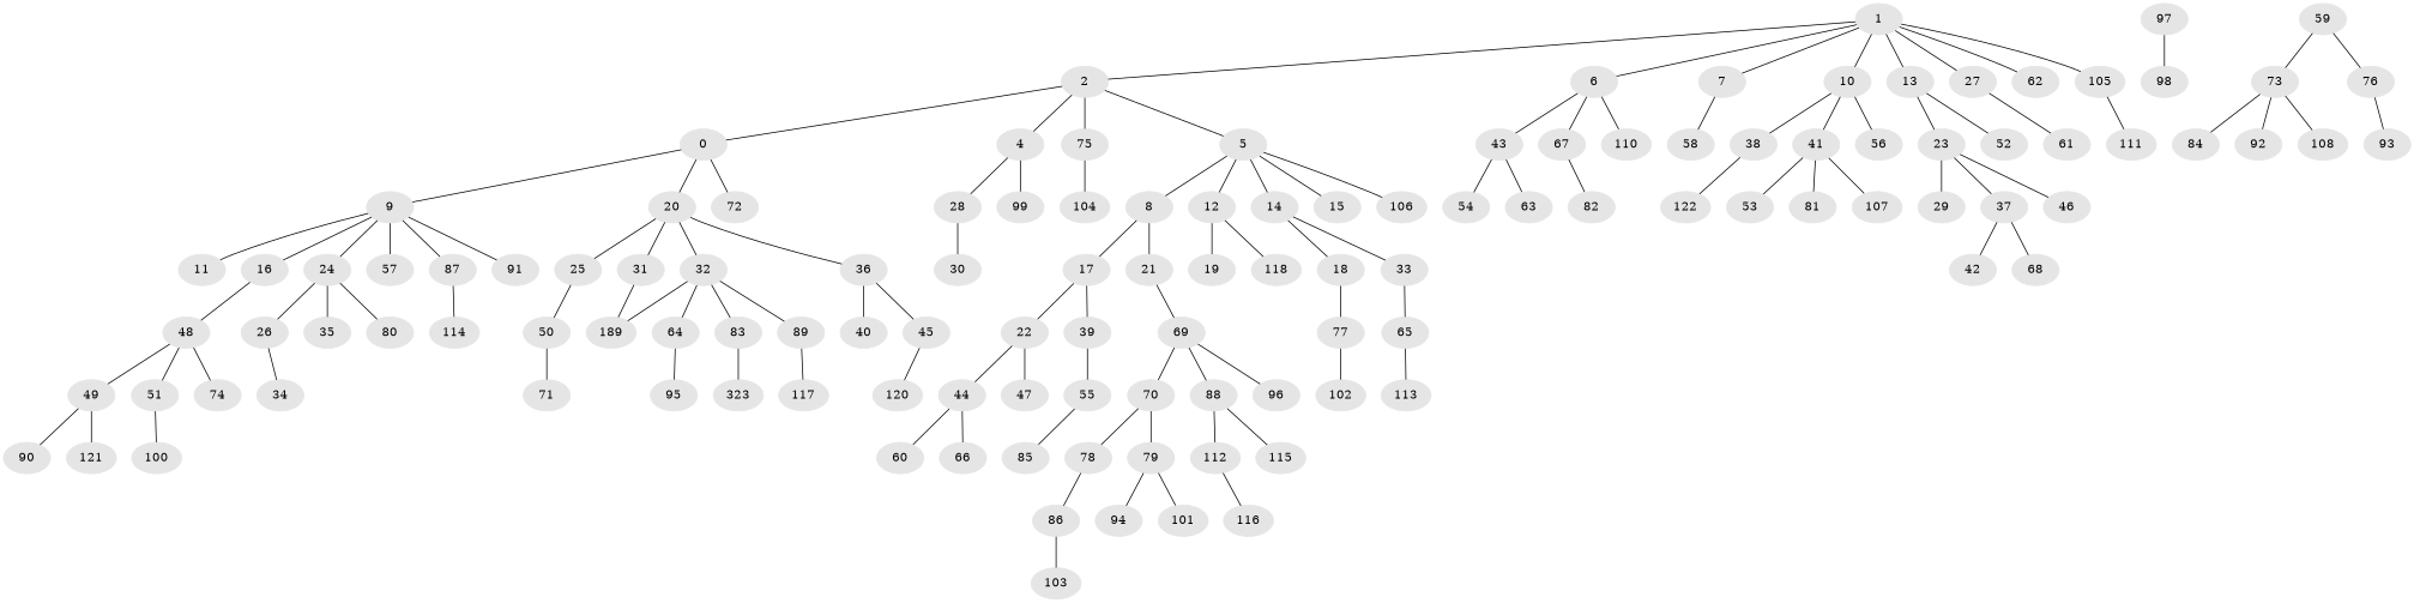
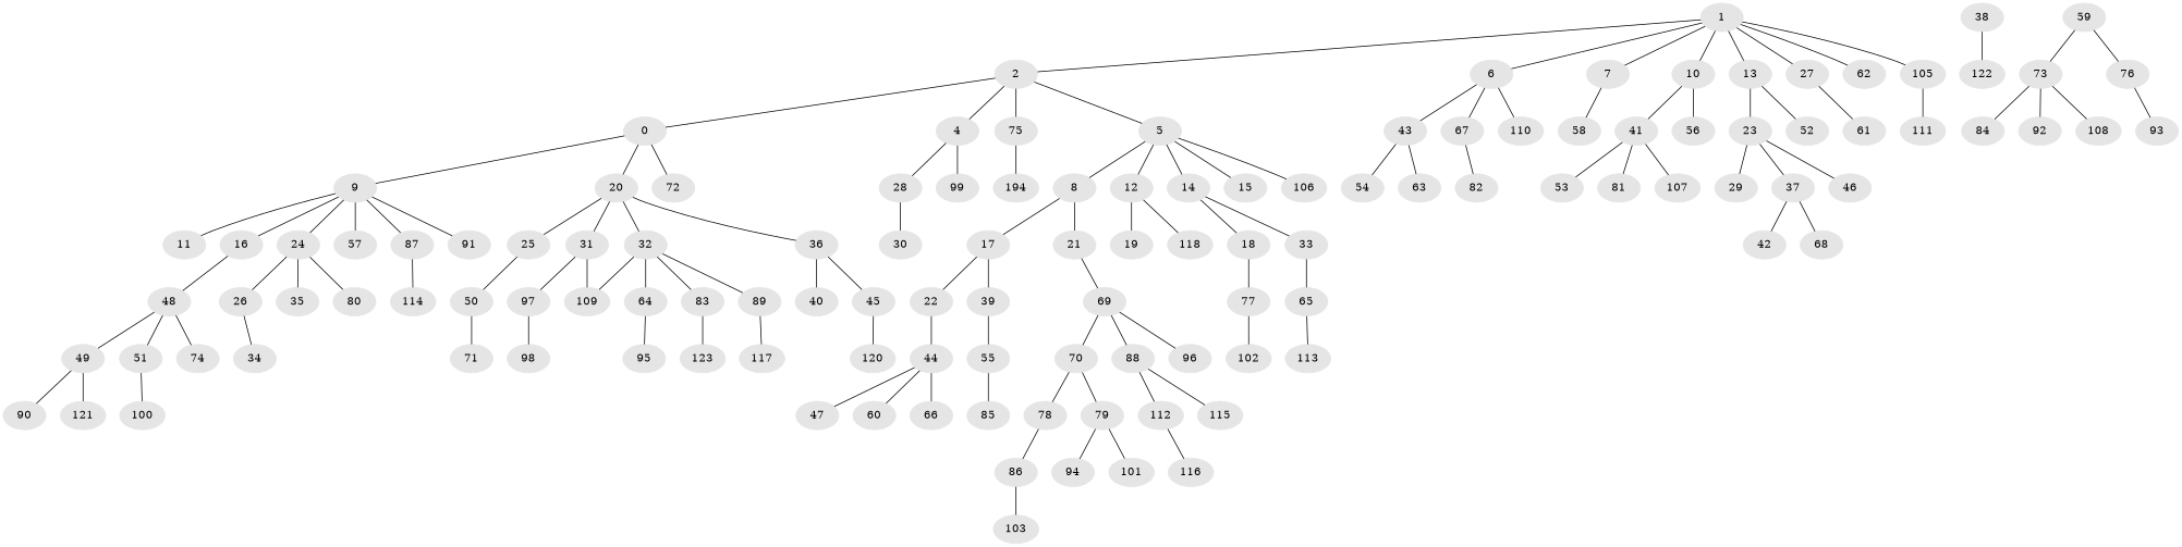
  graph {
    node [color=gray90 style=filled]
    1
    2
    6
    7
    10
    13
    27
    62
    105
    n10 [label=0]
    4
    75
    5
    43
    67
    110
    58
    38
    41
    56
    23
    52
    61
    111
    9
    20
    72
    28
    99
-   104
+   104 [label=194]
    11
    16
    24
    57
    87
    91
    25
    31
    32
    36
    8
    12
    14
    15
    106
    30
    17
    21
    19
    118
    18
    33
    54
    63
    82
    22
    39
    69
    48
    26
    35
    80
    114
    122
    53
    81
    107
    29
    37
    46
    77
    65
    49
    51
    74
    44
    55
    102
    50
    97
-   109 [label=189]
+   109
    64
    83
    89
    40
    45
    70
    88
    96
    47
    60
    66
    42
    68
    34
    71
    98
    59
    73
    76
    95
-   123 [label=323]
+   123
    117
    113
    120
    85
    90
    121
    100
    84
    92
    108
    93
    78
    79
    112
    115
    86
    94
    101
    103
    116
    1 -- 2
    1 -- 6
    1 -- 7
    1 -- 10
    1 -- 13
    1 -- 27
    1 -- 62
    1 -- 105
    2 -- n10
    2 -- 4
    2 -- 75
    2 -- 5
    6 -- 43
    6 -- 67
    6 -- 110
    7 -- 58
-   10 -- 38
    10 -- 41
    10 -- 56
    13 -- 23
    13 -- 52
    27 -- 61
    105 -- 111
    n10 -- 9
    n10 -- 20
    n10 -- 72
    4 -- 28
    4 -- 99
    75 -- 104
    5 -- 8
    5 -- 12
    5 -- 14
    5 -- 15
    5 -- 106
    43 -- 54
    43 -- 63
    67 -- 82
    38 -- 122
    41 -- 53
    41 -- 81
    41 -- 107
    23 -- 29
    23 -- 37
    23 -- 46
    9 -- 11
    9 -- 16
    9 -- 24
    9 -- 57
    9 -- 87
    9 -- 91
    20 -- 25
    20 -- 31
    20 -- 32
    20 -- 36
    28 -- 30
    16 -- 48
    24 -- 26
    24 -- 35
    24 -- 80
    87 -- 114
    25 -- 50
+   31 -- 97
    31 -- 109
    32 -- 109
    32 -- 64
    32 -- 83
    32 -- 89
    36 -- 40
    36 -- 45
    8 -- 17
    8 -- 21
    12 -- 19
    12 -- 118
    14 -- 18
    14 -- 33
    17 -- 22
    17 -- 39
    21 -- 69
    18 -- 77
    33 -- 65
    22 -- 44
    39 -- 55
    69 -- 70
    69 -- 88
    69 -- 96
    48 -- 49
    48 -- 51
    48 -- 74
    26 -- 34
    37 -- 42
    37 -- 68
    77 -- 102
    65 -- 113
    49 -- 90
    49 -- 121
    51 -- 100
-   22 -- 47
+   44 -- 47
    44 -- 60
    44 -- 66
    55 -- 85
    50 -- 71
    97 -- 98
    64 -- 95
    83 -- 123
    89 -- 117
    45 -- 120
    70 -- 78
    70 -- 79
    88 -- 112
    88 -- 115
    59 -- 73
    59 -- 76
    73 -- 84
    73 -- 92
    73 -- 108
    76 -- 93
    78 -- 86
    79 -- 94
    79 -- 101
    112 -- 116
    86 -- 103
  }
